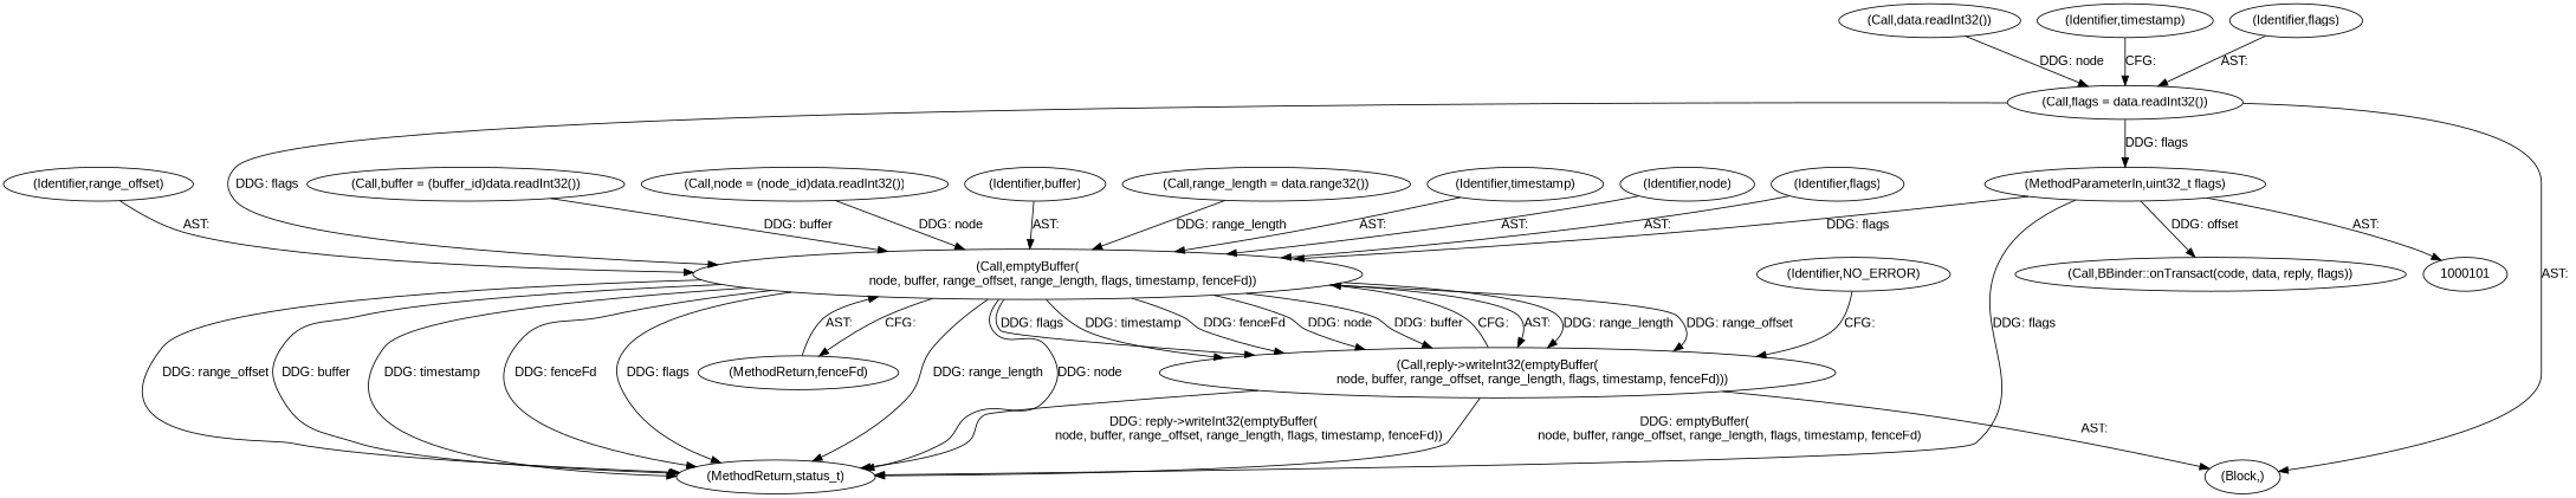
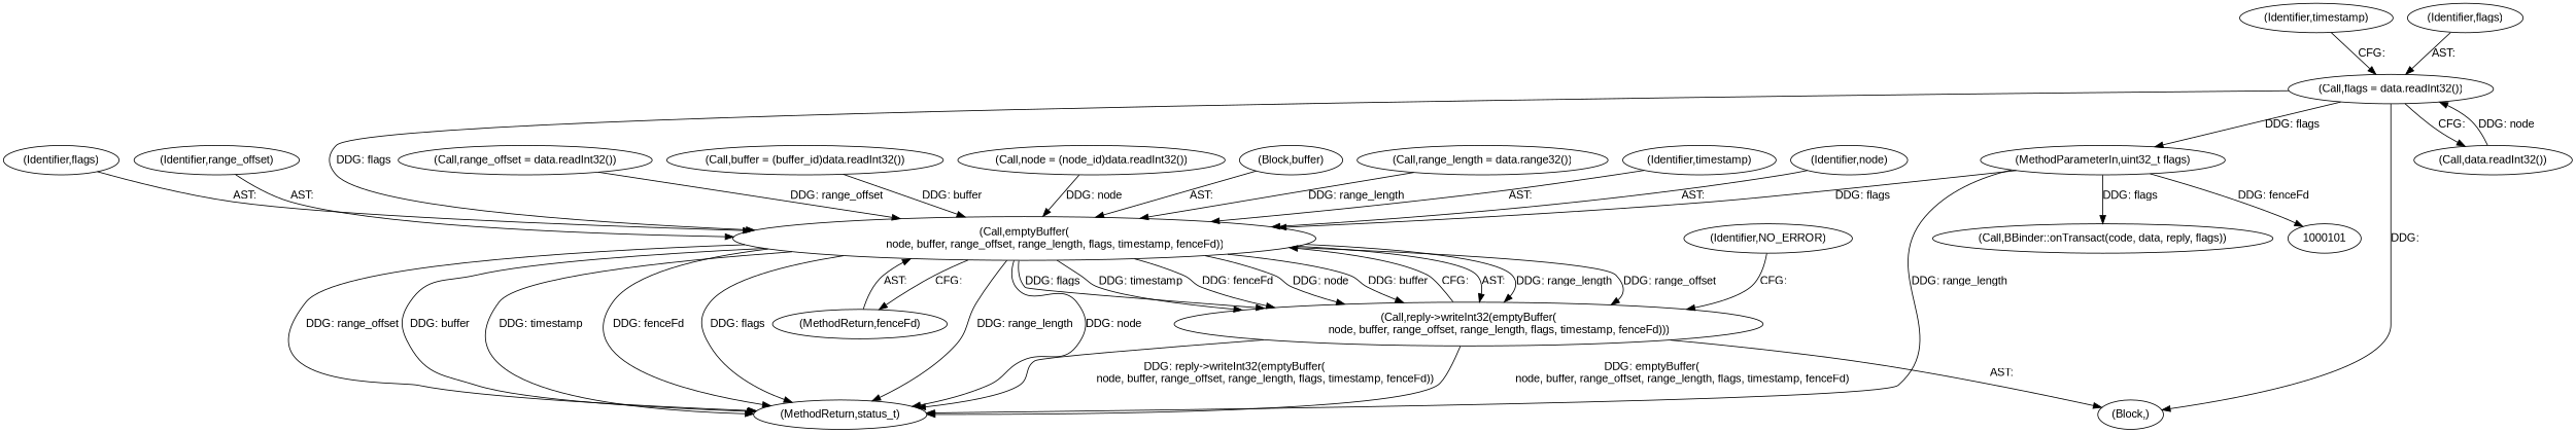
  digraph {
    fontname="Liberation Sans"
    node [fontname="Liberation Sans"]
    edge [fontname="Liberation Sans"]
    n1 [label="(Call,flags = data.readInt32())"]
    n2 [label="(Call,emptyBuffer(\n                    node, buffer, range_offset, range_length, flags, timestamp, fenceFd))"]
    n3 [label="(Call,data.readInt32())"]
    n4 [label="(Block,)"]
    n5 [label="(MethodParameterIn,uint32_t flags)"]
    n6 [label="(MethodReturn,status_t)"]
    n7 [label="(Call,reply->writeInt32(emptyBuffer(\n                    node, buffer, range_offset, range_length, flags, timestamp, fenceFd)))"]
    n8 [label="(MethodReturn,fenceFd)"]
    n9 [label="(Call,BBinder::onTransact(code, data, reply, flags))"]
    1000101
+   n11 [label="(Call,range_offset = data.readInt32())"]
    n12 [label="(Identifier,NO_ERROR)"]
    n13 [label="(Call,buffer = (buffer_id)data.readInt32())"]
    n14 [label="(Call,node = (node_id)data.readInt32())"]
-   n15 [label="(Identifier,buffer)"]
+   n15 [label="(Block,buffer)"]
    n16 [label="(Identifier,timestamp)"]
    n17 [label="(Call,range_length = data.range32())"]
    n18 [label="(Identifier,timestamp)"]
    n19 [label="(Identifier,flags)"]
    n20 [label="(Identifier,node)"]
    n21 [label="(Identifier,flags)"]
    n22 [label="(Identifier,range_offset)"]
    n1 -> n2 [label="DDG: flags"]
-   n1 -> n4 [label="AST: "]
+   n1 -> n3 [label="CFG: "]
+   n1 -> n4 [label="DDG: "]
    n1 -> n5 [label="DDG: flags"]
    n2 -> n6 [label="DDG: node"]
    n2 -> n6 [label="DDG: buffer"]
    n2 -> n6 [label="DDG: timestamp"]
    n2 -> n6 [label="DDG: fenceFd"]
    n2 -> n6 [label="DDG: flags"]
    n2 -> n6 [label="DDG: range_length"]
    n2 -> n6 [label="DDG: range_offset"]
    n2 -> n7 [label="AST: "]
    n2 -> n7 [label="DDG: range_length"]
    n2 -> n7 [label="DDG: range_offset"]
    n2 -> n7 [label="DDG: flags"]
    n2 -> n7 [label="DDG: timestamp"]
    n2 -> n7 [label="DDG: fenceFd"]
    n2 -> n7 [label="DDG: node"]
    n2 -> n7 [label="DDG: buffer"]
    n2 -> n8 [label="CFG: "]
    n3 -> n1 [label="DDG: node"]
    n5 -> n2 [label="DDG: flags"]
-   n5 -> n6 [label="DDG: flags"]
-   n5 -> n9 [label="DDG: offset"]
-   n5 -> 1000101 [label="AST: "]
+   n5 -> n6 [label="DDG: range_length"]
+   n5 -> n9 [label="DDG: flags"]
+   n5 -> 1000101 [label="DDG: fenceFd"]
    n7 -> n2 [label="CFG: "]
    n7 -> n4 [label="AST: "]
    n7 -> n6 [label="DDG: emptyBuffer(\n                    node, buffer, range_offset, range_length, flags, timestamp, fenceFd)"]
    n7 -> n6 [label="DDG: reply->writeInt32(emptyBuffer(\n                    node, buffer, range_offset, range_length, flags, timestamp, fenceFd))"]
    n8 -> n2 [label="AST: "]
+   n11 -> n2 [label="DDG: range_offset"]
    n12 -> n7 [label="CFG: "]
    n13 -> n2 [label="DDG: buffer"]
    n14 -> n2 [label="DDG: node"]
    n15 -> n2 [label="AST: "]
    n16 -> n1 [label="CFG: "]
    n17 -> n2 [label="DDG: range_length"]
    n18 -> n2 [label="AST: "]
    n19 -> n1 [label="AST: "]
    n20 -> n2 [label="AST: "]
    n21 -> n2 [label="AST: "]
    n22 -> n2 [label="AST: "]
  }
